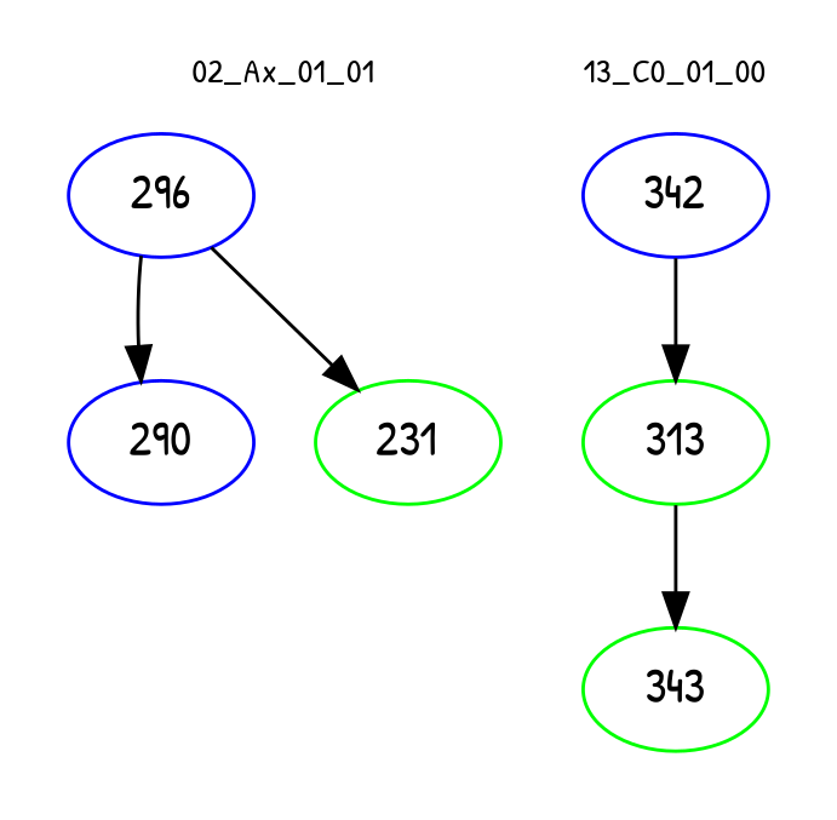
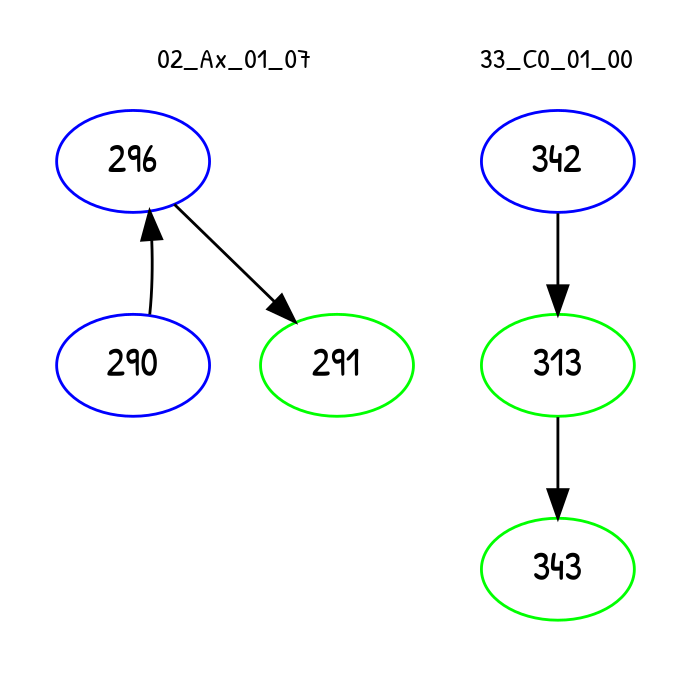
  digraph {
    fontname="Patrick Hand"
    node [color=blue fontname="Patrick Hand"]
    edge [color=black fontname="Patrick Hand"]
    n1 [label=296]
    n2 [label=290]
-   n3 [color=green label=231]
+   n3 [color=green label=291]
    n4 [label=342]
    n5 [color=green label=313]
    n6 [color=green label=343]
    subgraph cluster_1 {
      color=white
      fontsize=10
-     label="02_Ax_01_01"
+     label="02_Ax_01_07"
      n1
      n2
      n3
    }
    subgraph cluster_2 {
      color=white
      fontsize=10
-     label="13_C0_01_00"
+     label="33_C0_01_00"
      n4
      n5
      n6
    }
-   n1 -> n2
+   n2 -> n1
    n1 -> n3
    n4 -> n5
    n5 -> n6
  }
